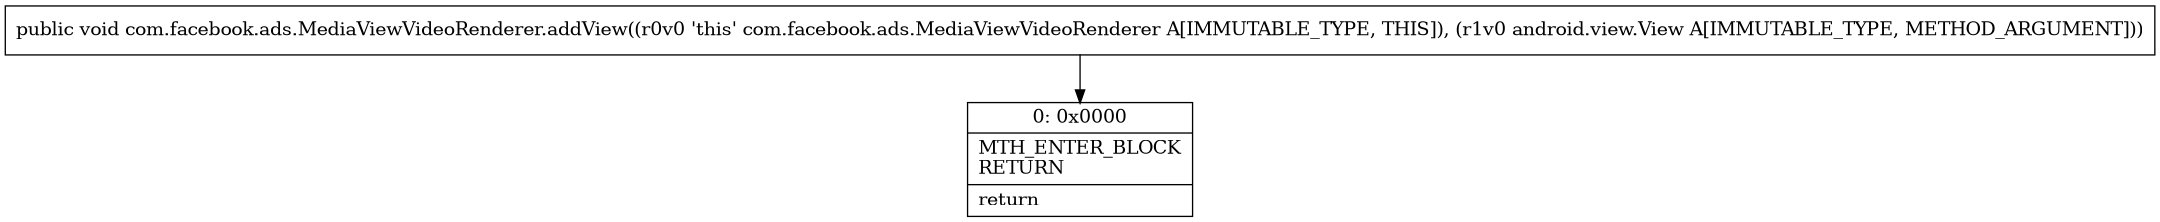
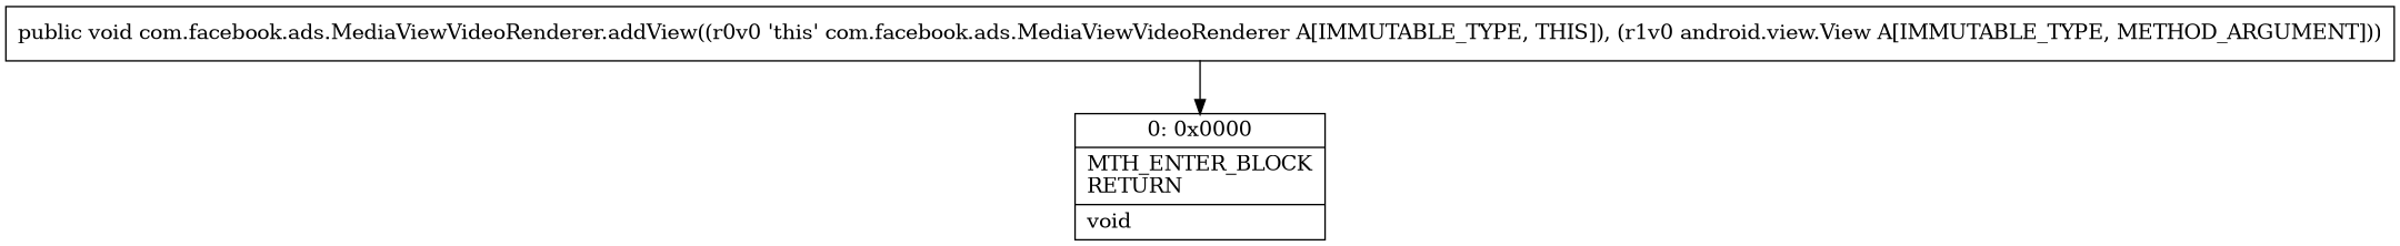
  digraph {
    node [shape=record]
-   n1 [label="{0\:\ 0x0000|MTH_ENTER_BLOCK\lRETURN\l|return\l}"]
+   n1 [label="{0\:\ 0x0000|MTH_ENTER_BLOCK\lRETURN\l|void\l}"]
    n2 [label="{public void com.facebook.ads.MediaViewVideoRenderer.addView((r0v0 'this' com.facebook.ads.MediaViewVideoRenderer A[IMMUTABLE_TYPE, THIS]), (r1v0 android.view.View A[IMMUTABLE_TYPE, METHOD_ARGUMENT])) }"]
    n2 -> n1
  }
